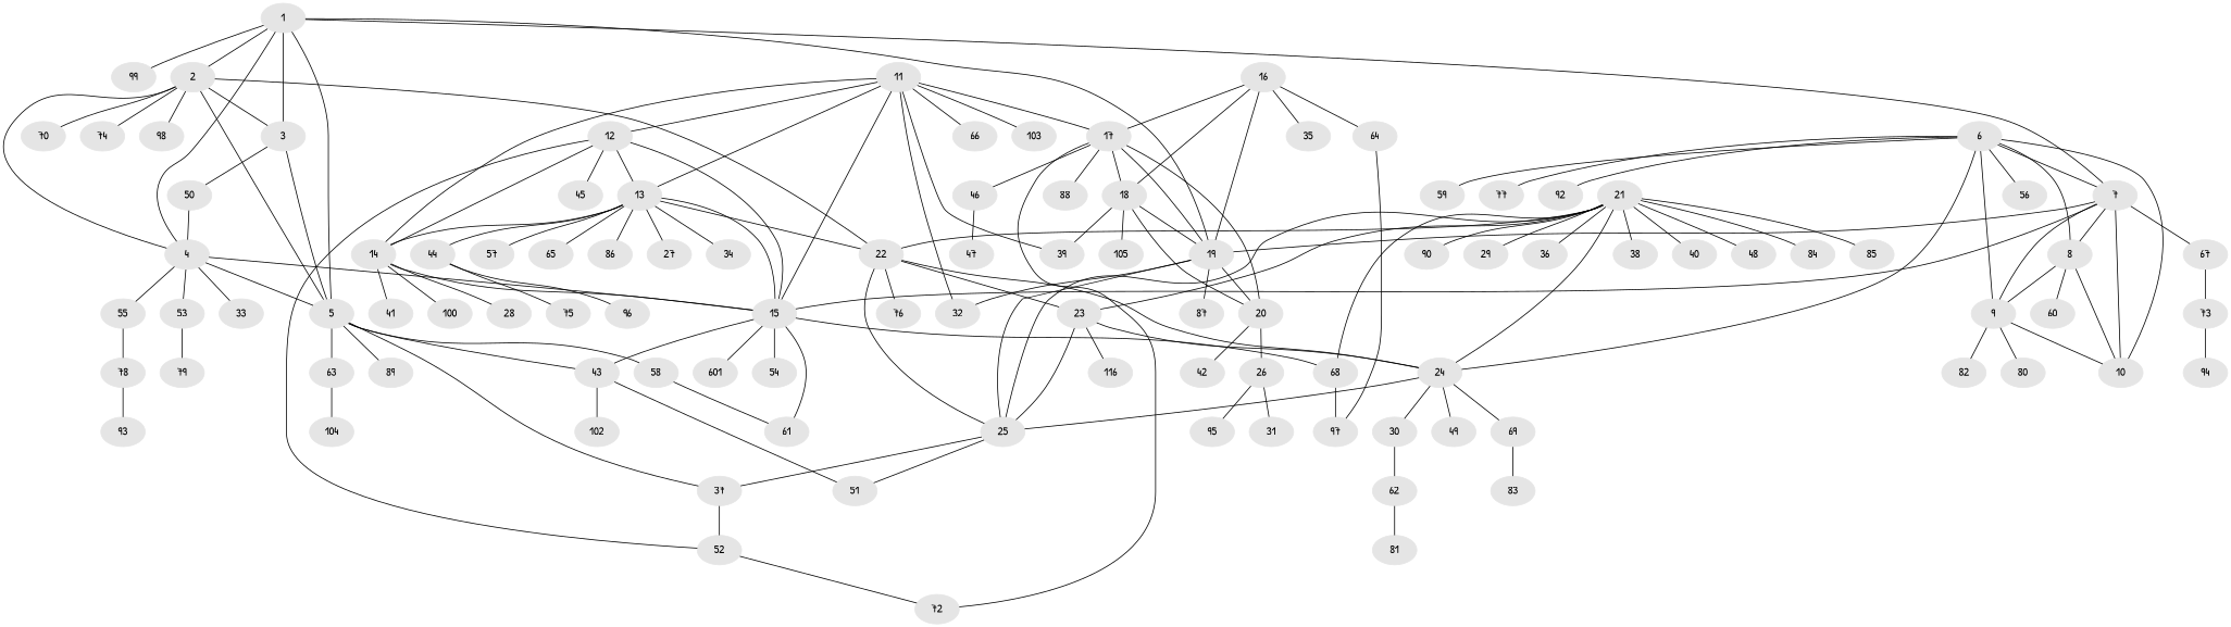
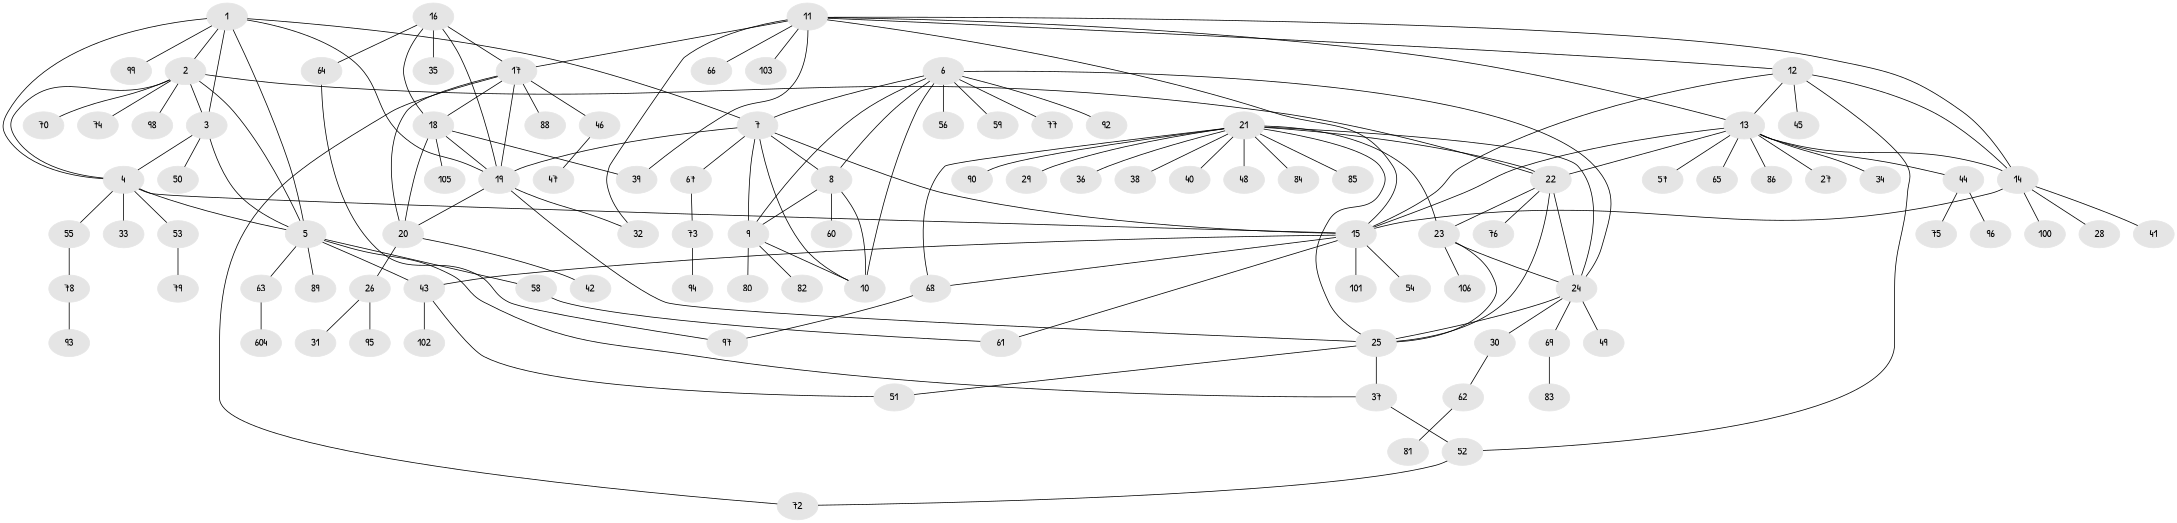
  graph {
    fontname="Patrick Hand"
    node [color=gray90 fontname="Patrick Hand" style=filled]
    edge [fontname="Patrick Hand"]
    1
    2
    3
    4
    5
    7
    19
    99
    22
    70
    74
    98
    50
    15
    33
    53
    55
    37
    43
    58
    63
    89
    8
    9
    10
    67
    32
    20
    25
-   87
    24
    23
    76
    54
    61
    68
-   101 [label=601]
+   101
    79
    78
    52
    51
    102
-   104
+   104 [label=604]
    6
    56
    59
    77
    92
    60
    80
    82
    30
    49
    69
    73
    11
    12
    13
    14
    17
    39
    66
    103
    45
    27
    34
    44
    57
    65
    86
    28
    41
    100
    18
    46
    72
    88
    75
    96
    97
    16
    35
    64
    105
    26
    42
    47
    31
    95
    21
    29
    36
    38
    40
    48
    84
    85
    90
-   106 [label=116]
+   106
    62
    83
    81
    93
    94
    1 -- 2
    1 -- 3
    1 -- 4
    1 -- 5
    1 -- 7
    1 -- 19
    1 -- 99
    2 -- 3
    2 -- 4
    2 -- 5
    2 -- 22
    2 -- 70
    2 -- 74
    2 -- 98
-   50 -- 4
+   3 -- 4
    3 -- 5
    3 -- 50
    4 -- 5
    4 -- 15
    4 -- 33
    4 -- 53
    4 -- 55
    5 -- 37
    5 -- 43
    5 -- 58
    5 -- 63
    5 -- 89
    7 -- 19
    7 -- 15
    7 -- 8
    7 -- 9
    7 -- 10
    7 -- 67
    19 -- 32
    19 -- 20
    19 -- 25
-   19 -- 87
    22 -- 25
    22 -- 24
    22 -- 23
    22 -- 76
    15 -- 43
    15 -- 54
    15 -- 61
    15 -- 68
    15 -- 101
    53 -- 79
    55 -- 78
    37 -- 52
    43 -- 51
    43 -- 102
    58 -- 61
    63 -- 104
    8 -- 9
    8 -- 10
    8 -- 60
    9 -- 10
    9 -- 80
    9 -- 82
    67 -- 73
    20 -- 26
    20 -- 42
    25 -- 37
    25 -- 51
    24 -- 25
    24 -- 30
    24 -- 49
    24 -- 69
    23 -- 25
    23 -- 24
    23 -- 106
    68 -- 97
    78 -- 93
    52 -- 72
    6 -- 7
    6 -- 8
    6 -- 9
    6 -- 10
    6 -- 24
    6 -- 56
    6 -- 59
    6 -- 77
    6 -- 92
    30 -- 62
    69 -- 83
    73 -- 94
    11 -- 15
    11 -- 32
    11 -- 12
    11 -- 13
    11 -- 14
    11 -- 17
    11 -- 39
    11 -- 66
    11 -- 103
    12 -- 15
    12 -- 52
    12 -- 13
    12 -- 14
    12 -- 45
    13 -- 22
    13 -- 15
    13 -- 14
    13 -- 27
    13 -- 34
    13 -- 44
    13 -- 57
    13 -- 65
    13 -- 86
    14 -- 15
    14 -- 28
    14 -- 41
    14 -- 100
    17 -- 19
    17 -- 20
    17 -- 18
    17 -- 46
    17 -- 72
    17 -- 88
    44 -- 75
    44 -- 96
    18 -- 19
    18 -- 20
    18 -- 39
    18 -- 105
    46 -- 47
    16 -- 19
    16 -- 17
    16 -- 18
    16 -- 35
    16 -- 64
    64 -- 97
    26 -- 31
    26 -- 95
    21 -- 22
    21 -- 25
    21 -- 24
    21 -- 23
    21 -- 68
    21 -- 29
    21 -- 36
    21 -- 38
    21 -- 40
    21 -- 48
    21 -- 84
    21 -- 85
    21 -- 90
    62 -- 81
  }
